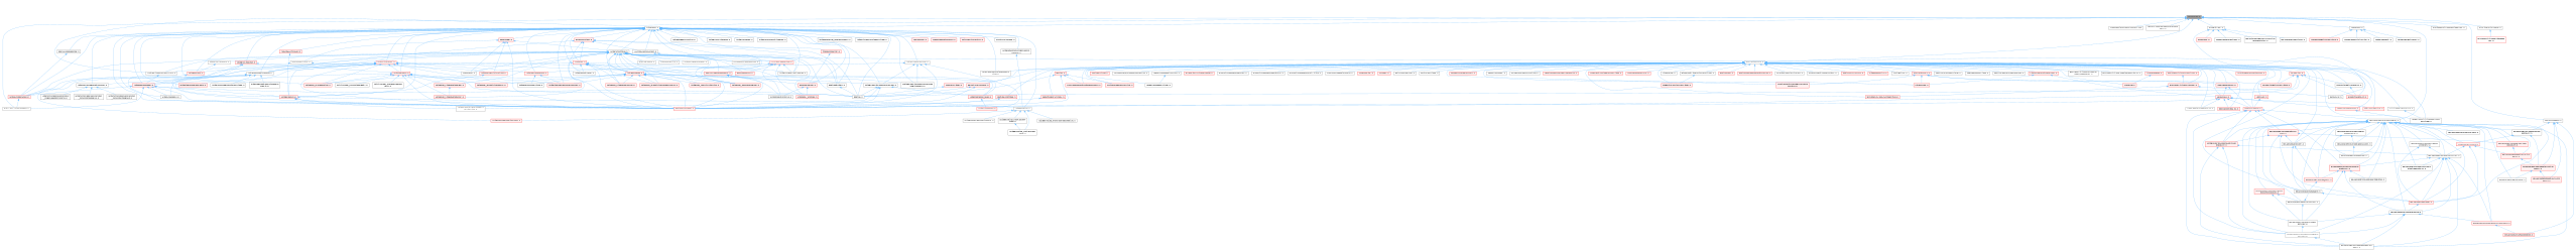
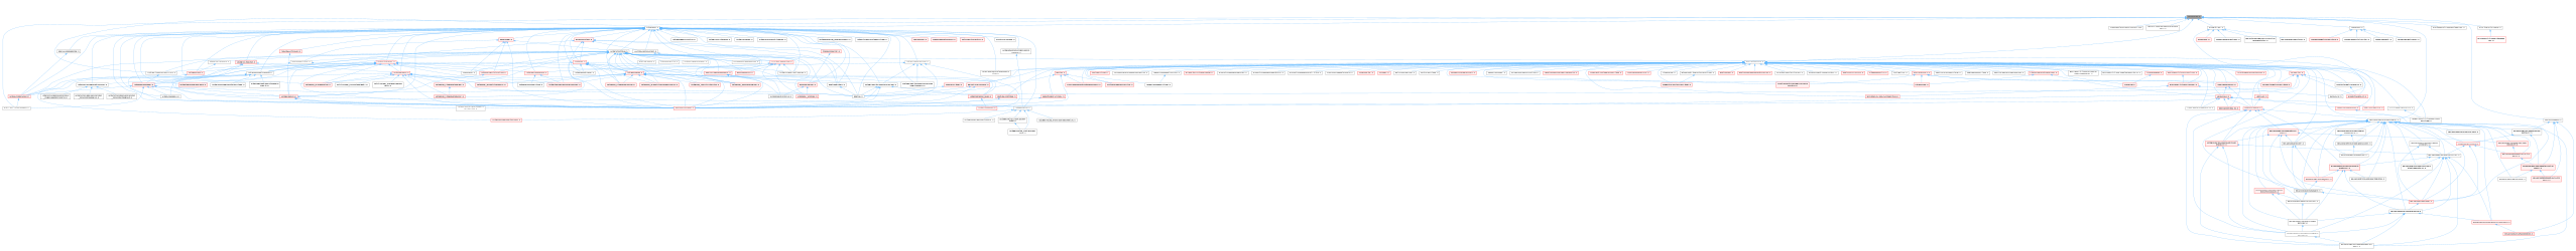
  digraph {
    fontname="Courier Prime"
    node [color=grey40 fillcolor=white fontname="Courier Prime" fontsize=10 shape=box style=filled]
    edge [color=steelblue1 dir=back fontname="Courier Prime" fontsize=10 labelfontname=Helvetica labelfontsize=10 style=solid]
    n1 [color=gray40 fillcolor=grey60 fontcolor=black height=0.2 label="Transform.h" width=0.4]
    n2 [height=0.2 label="AnimTypes.h" width=0.4]
    n3 [height=0.2 label="BuiltInAttributeTypes.h" width=0.4]
    n4 [height=0.2 label="IAnimationDataController.h" width=0.4]
    n5 [height=0.2 label="AsyncRegisterLevelContext.cpp" width=0.4]
    n6 [height=0.2 label="DefaultLevelSequenceInstance\lData.h" width=0.4]
    n7 [height=0.2 label="HLODBuilder.h" width=0.4]
    n8 [height=0.2 label="Landscape.h" width=0.4]
    n9 [height=0.2 label="MetasoundEnum.h" width=0.4]
    n10 [height=0.2 label="MetasoundFrontendDocument.h" width=0.4]
    n11 [height=0.2 label="RuntimeSpatialHashGridHelper.h" width=0.4]
    n12 [height=0.2 label="SoftObjectPath.h" width=0.4]
    n13 [height=0.2 label="StaticSpatialIndex.h" width=0.4]
    n14 [height=0.2 label="AnimBlueprintGeneratedClass.h" width=0.4]
    n15 [height=0.2 label="Engine.h" width=0.4]
    n16 [color=red fillcolor="#FFF0F0" height=0.2 label="EngineSharedPCH.h" width=0.4]
    n17 [height=0.2 label="AnimClassInterface.h" width=0.4]
    n18 [color=red fillcolor="#FFF0F0" height=0.2 label="AnimInstanceProxy.h" width=0.4]
    n19 [color=red fillcolor="#FFF0F0" height=0.2 label="AnimSingleNodeInstanceProxy.h" width=0.4]
    n20 [height=0.2 label="IAnimBlueprintGeneratedClass\lCompiledData.h" width=0.4]
    n21 [height=0.2 label="AnimCompressionTypes.h" width=0.4]
    n22 [height=0.2 label="AnimCurveCompressionCodec.h" width=0.4]
    n23 [color=red fillcolor="#FFF0F0" height=0.2 label="AnimSequence.h" width=0.4]
    n24 [height=0.2 label="AnimEncoding.h" width=0.4]
    n25 [height=0.2 label="AnimStreamable.h" width=0.4]
    n26 [height=0.2 label="AnimCurveTypes.h" width=0.4]
    n27 [color=red fillcolor="#FFF0F0" height=0.2 label="AnimNodeBase.h" width=0.4]
    n28 [color=red fillcolor="#FFF0F0" height=0.2 label="AnimNode_SaveCachedPose.h" width=0.4]
    n29 [color=red fillcolor="#FFF0F0" height=0.2 label="AnimNode_StateMachine.h" width=0.4]
    n30 [color=red fillcolor="#FFF0F0" height=0.2 label="AnimSequenceBase.h" width=0.4]
    n31 [color=red fillcolor="#FFF0F0" height=0.2 label="AnimationRuntime.h" width=0.4]
    n32 [height=0.2 label="AnimSlotEvaluationPose.h" width=0.4]
    n33 [height=0.2 label="EngineMinimal.h" width=0.4]
    n34 [color=red fillcolor="#FFF0F0" height=0.2 label="ReferencePose.h" width=0.4]
    n35 [color=red fillcolor="#FFF0F0" height=0.2 label="AnimMontage.h" width=0.4]
    n36 [color=red fillcolor="#FFF0F0" height=0.2 label="AnimInstance.h" width=0.4]
    n37 [color=red fillcolor="#FFF0F0" height=0.2 label="AnimSingleNodeInstance.h" width=0.4]
    n38 [height=0.2 label="AnimNodeEditMode.h" width=0.4]
    n39 [color=red fillcolor="#FFF0F0" height=0.2 label="AnimNotifyQueue.h" width=0.4]
    n40 [height=0.2 label="AnimSeqExportOption.h" width=0.4]
    n41 [height=0.2 label="AnimSequenceDecompression\lContext.h" width=0.4]
    n42 [height=0.2 label="AnimStateAliasNode.h" width=0.4]
    n43 [height=0.2 label="AnimStateNode.h" width=0.4]
    n44 [height=0.2 label="AnimStateTransitionNode.h" width=0.4]
    n45 [height=0.2 label="AnimSubsystem_NodeRelevancy.h" width=0.4]
    n46 [color=red fillcolor="#FFF0F0" height=0.2 label="AnimationAsset.h" width=0.4]
    n47 [height=0.2 label="AnimationRecordingSettings.h" width=0.4]
    n48 [height=0.2 label="AttributesContainer.h" width=0.4]
    n49 [color=red fillcolor="#FFF0F0" height=0.2 label="AttributesRuntime.h" width=0.4]
    n50 [color=red fillcolor="#FFF0F0" height=0.2 label="BoneContainer.h" width=0.4]
    n51 [color=red fillcolor="#FFF0F0" height=0.2 label="BonePose.h" width=0.4]
    n52 [color=red fillcolor="#FFF0F0" height=0.2 label="ChaosCache.h" width=0.4]
    n53 [color=red fillcolor="#FFF0F0" height=0.2 label="CustomAttributes.h" width=0.4]
    n54 [color=red fillcolor="#FFF0F0" height=0.2 label="CompressedRichCurve.h" width=0.4]
    n55 [color=red fillcolor="#FFF0F0" height=0.2 label="EditorNotifyObject.h" width=0.4]
    n56 [height=0.2 label="LevelSequenceAnimSequence\lLink.h" width=0.4]
    n57 [height=0.2 label="SkeletonRemapping.h" width=0.4]
    n58 [color=red fillcolor="#FFF0F0" height=0.2 label="SmartName.h" width=0.4]
    n59 [height=0.2 label="TrajectoryTypes.h" width=0.4]
    n60 [color=red fillcolor="#FFF0F0" height=0.2 label="TransformArray.h" width=0.4]
    n61 [height=0.2 label="HLODActor.h" width=0.4]
    n62 [color=red fillcolor="#FFF0F0" height=0.2 label="HLODLayer.h" width=0.4]
    n63 [height=0.2 label="LandscapeHLODBuilder.h" width=0.4]
    n64 [height=0.2 label="MaterialParameterCollection\lHLODModifier.h" width=0.4]
    n65 [height=0.2 label="WaterBodyHLODBuilder.h" width=0.4]
    n66 [height=0.2 label="LandscapeEdit.h" width=0.4]
    n67 [height=0.2 label="LandscapeEditLayer.h" width=0.4]
    n68 [color=red fillcolor="#FFF0F0" height=0.2 label="LandscapeEditorServices.h" width=0.4]
    n69 [height=0.2 label="LandscapeNotification.h" width=0.4]
    n70 [color=red fillcolor="#FFF0F0" height=0.2 label="MetasoundArrayRandomNode.h" width=0.4]
    n71 [color=red fillcolor="#FFF0F0" height=0.2 label="MetasoundDataTypeRegistration\lMacro.h" width=0.4]
    n72 [color=red fillcolor="#FFF0F0" height=0.2 label="MetasoundEnumRegistration\lMacro.h" width=0.4]
    n73 [height=0.2 label="MetasoundFrontendDataType\lRegistry.h" width=0.4]
    n74 [height=0.2 label="MetasoundParameterPack.h" width=0.4]
    n75 [color=red fillcolor="#FFF0F0" height=0.2 label="MetasoundFrontend.h" width=0.4]
    n76 [color=red fillcolor="#FFF0F0" height=0.2 label="MetasoundAssetBase.h" width=0.4]
    n77 [height=0.2 label="MetasoundFrontendController.h" width=0.4]
    n78 [color=red fillcolor="#FFF0F0" height=0.2 label="MetasoundNodeRegistration\lMacro.h" width=0.4]
    n79 [height=0.2 label="MetasoundFrontendTransform.h" width=0.4]
    n80 [height=0.2 label="MetasoundFrontendDocument\lBuilder.h" width=0.4]
    n81 [height=0.2 label="MetasoundFrontendNodeTemplate\lReroute.h" width=0.4]
    n82 [height=0.2 label="MetasoundFrontendNodeTemplate\lInput.h" width=0.4]
    n83 [color=red fillcolor="#FFF0F0" height=0.2 label="MetasoundFrontendSourceInterface.h" width=0.4]
    n84 [height=0.2 label="MetasoundFrontendInterface\lBindingRegistry.h" width=0.4]
    n85 [color=red fillcolor="#FFF0F0" height=0.2 label="MetasoundFrontendInterface\lRegistry.h" width=0.4]
    n86 [color=red fillcolor="#FFF0F0" height=0.2 label="MetasoundFrontendQuery.h" width=0.4]
    n87 [height=0.2 label="MetasoundFrontendSearchEngine.h" width=0.4]
    n88 [height=0.2 label="MetasoundAssetManager.h" width=0.4]
    n89 [height=0.2 label="MetasoundAssetKey.h" width=0.4]
    n90 [height=0.2 label="MetasoundDocumentInterface.h" width=0.4]
    n91 [height=0.2 label="MetasoundFrontendDocument\lAccessPtr.h" width=0.4]
    n92 [height=0.2 label="MetasoundFrontendDocument\lIdGenerator.h" width=0.4]
    n93 [height=0.2 label="MetasoundFrontendGraph.h" width=0.4]
    n94 [height=0.2 label="MetasoundFrontendGraphBuilder.h" width=0.4]
    n95 [color=red fillcolor="#FFF0F0" height=0.2 label="MetasoundFrontendDocument\lModifyDelegates.h" width=0.4]
    n96 [height=0.2 label="MetasoundFrontendInterface.h" width=0.4]
    n97 [color=red fillcolor="#FFF0F0" height=0.2 label="MetasoundFrontendNodeClass\lRegistry.h" width=0.4]
    n98 [color=red fillcolor="#FFF0F0" height=0.2 label="AnimBlueprintGeneratedClass\lRegistry.h" width=0.4]
    n99 [color=red fillcolor="#FFF0F0" height=0.2 label="MetasoundFrontendRegistry\lLerp.h" width=0.4]
    n100 [color=red fillcolor="#FFF0F0" height=0.2 label="AISystem.h" width=0.4]
    n101 [color=red fillcolor="#FFF0F0" height=0.2 label="AISystemBase.h" width=0.4]
    n102 [color=red fillcolor="#FFF0F0" height=0.2 label="ARFilter.h" width=0.4]
    n103 [color=red fillcolor="#FFF0F0" height=0.2 label="NoExportTypes.h" width=0.4]
    n104 [height=0.2 label="AbilitySystemGlobals.h" width=0.4]
    n105 [height=0.2 label="GameplayAbilitiesDeveloper\lSettings.h" width=0.4]
    n106 [color=red fillcolor="#FFF0F0" height=0.2 label="ArchiveReplaceObjectRef.h" width=0.4]
    n107 [color=red fillcolor="#FFF0F0" height=0.2 label="ArchiveUObjectFromStructured\lArchive.h" width=0.4]
    n108 [color=red fillcolor="#FFF0F0" height=0.2 label="AssetBundleData.h" width=0.4]
    n109 [color=red fillcolor="#FFF0F0" height=0.2 label="AssetData.h" width=0.4]
    n110 [height=0.2 label="AssetRegistryGenerator.h" width=0.4]
    n111 [color=red fillcolor="#FFF0F0" height=0.2 label="EdGraphSchema_K2.h" width=0.4]
    n112 [color=red fillcolor="#FFF0F0" height=0.2 label="GameplayCueManager.h" width=0.4]
    n113 [color=red fillcolor="#FFF0F0" height=0.2 label="AudioSettings.h" width=0.4]
    n114 [height=0.2 label="AutomatedLevelSequenceCapture.h" width=0.4]
    n115 [color=red fillcolor="#FFF0F0" height=0.2 label="Blueprint.h" width=0.4]
    n116 [color=red fillcolor="#FFF0F0" height=0.2 label="BlueprintEditor.h" width=0.4]
    n117 [height=0.2 label="BlueprintEditorModule.h" width=0.4]
    n118 [color=red fillcolor="#FFF0F0" height=0.2 label="BlueprintEditorSettings.h" width=0.4]
    n119 [color=red fillcolor="#FFF0F0" height=0.2 label="BlueprintActionDatabase.h" width=0.4]
    n120 [height=0.2 label="BlueprintNamespaceHelper.h" width=0.4]
    n121 [height=0.2 label="BlueprintNamespaceRegistry.h" width=0.4]
    n122 [height=0.2 label="BlueprintNamespaceUtilities.h" width=0.4]
    n123 [height=0.2 label="CaptureCardMediaSource.h" width=0.4]
    n124 [color=red fillcolor="#FFF0F0" height=0.2 label="CookTagList.h" width=0.4]
    n125 [color=red fillcolor="#FFF0F0" height=0.2 label="CoreNet.h" width=0.4]
    n126 [height=0.2 label="EditorPathHelper.h" width=0.4]
    n127 [height=0.2 label="EditorSettings.h" width=0.4]
    n128 [color=red fillcolor="#FFF0F0" height=0.2 label="Engine.h" width=0.4]
    n129 [color=red fillcolor="#FFF0F0" height=0.2 label="LevelSequenceBindingReference.h" width=0.4]
    n130 [color=red fillcolor="#FFF0F0" height=0.2 label="MovieSceneEventSection.h" width=0.4]
    n131 [color=red fillcolor="#FFF0F0" height=0.2 label="FbxTextureImportData.h" width=0.4]
    n132 [color=red fillcolor="#FFF0F0" height=0.2 label="GameViewportClient.h" width=0.4]
    n133 [height=0.2 label="GameplayCueSet.h" width=0.4]
    n134 [height=0.2 label="GameplayTagRedirectors.h" width=0.4]
    n135 [height=0.2 label="GameplayTagsSettings.h" width=0.4]
    n136 [height=0.2 label="GroomCacheImportOptions.h" width=0.4]
    n137 [color=red fillcolor="#FFF0F0" height=0.2 label="IMovieSceneCustomClockSource.h" width=0.4]
    n138 [color=red fillcolor="#FFF0F0" height=0.2 label="InputSettings.h" width=0.4]
    n139 [color=red fillcolor="#FFF0F0" height=0.2 label="LevelEditorViewportSettings.h" width=0.4]
    n140 [color=red fillcolor="#FFF0F0" height=0.2 label="LevelSequenceActor.h" width=0.4]
    n141 [color=red fillcolor="#FFF0F0" height=0.2 label="LinkerInstancingContext.h" width=0.4]
    n142 [color=red fillcolor="#FFF0F0" height=0.2 label="LinkerLoad.h" width=0.4]
    n143 [height=0.2 label="LinkerSave.h" width=0.4]
    n144 [color=red fillcolor="#FFF0F0" height=0.2 label="MaterialInterface.h" width=0.4]
    n145 [color=red fillcolor="#FFF0F0" height=0.2 label="MovieScene.h" width=0.4]
    n146 [color=red fillcolor="#FFF0F0" height=0.2 label="MovieSceneSequenceHierarchy.h" width=0.4]
    n147 [color=red fillcolor="#FFF0F0" height=0.2 label="NavigationTypes.h" width=0.4]
    n148 [height=0.2 label="PluginBlueprintLibrary.h" width=0.4]
    n149 [height=0.2 label="PropertyEditorTestObject.h" width=0.4]
    n150 [color=red fillcolor="#FFF0F0" height=0.2 label="RedirectCollector.h" width=0.4]
    n151 [color=red fillcolor="#FFF0F0" height=0.2 label="RigVMTypeUtils.h" width=0.4]
    n152 [color=red fillcolor="#FFF0F0" height=0.2 label="SoftObjectPtr.h" width=0.4]
    n153 [height=0.2 label="TraitWriter.h" width=0.4]
    n154 [color=red fillcolor="#FFF0F0" height=0.2 label="UMGEditorProjectSettings.h" width=0.4]
    n155 [height=0.2 label="UserInterfaceSettings.h" width=0.4]
    n156 [height=0.2 label="VPBookmarkSettings.h" width=0.4]
    n157 [height=0.2 label="WarnIfAssetsLoadedInScope.h" width=0.4]
    n158 [height=0.2 label="WidgetEditingProjectSettings.h" width=0.4]
    n159 [color=red fillcolor="#FFF0F0" height=0.2 label="WorldPartitionActorDesc.h" width=0.4]
    n160 [color=red fillcolor="#FFF0F0" height=0.2 label="WorldPartitionActorDescView.h" width=0.4]
    n161 [color=red fillcolor="#FFF0F0" height=0.2 label="WorldPartitionActorFilter.h" width=0.4]
    n162 [height=0.2 label="WorldPartitionDataLayerTo\lAssetCommandLet.h" width=0.4]
    n163 [height=0.2 label="WorldPartitionStreamingDescriptor.h" width=0.4]
    n164 [color=red height=0.2 label="WorldPartitionRuntimeHash\lSet.h" width=0.4]
    n165 [height=0.2 label="AnimBlueprintPostCompile\lValidation.h" width=0.4]
    n166 [color=red fillcolor="#FFF0F0" height=0.2 label="AnimGraphNode_Base.h" width=0.4]
    n167 [color=red fillcolor="#FFF0F0" height=0.2 label="AnimationGraph.h" width=0.4]
    n168 [height=0.2 label="AnimNodeAlphaOptions.h" width=0.4]
    n169 [color=red fillcolor="#FFF0F0" height=0.2 label="AnimBoneCompressionCodec.h" width=0.4]
    n170 [height=0.2 label="AnimCompressionDerivedData\lPublic.h" width=0.4]
    n171 [height=0.2 label="AnimCurveCompressionSettings.h" width=0.4]
    n172 [height=0.2 label="AnimCurveCompressionCodec\l_CompressedRichCurve.h" width=0.4]
    n173 [height=0.2 label="AnimCurveCompressionCodec\l_UniformIndexable.h" width=0.4]
    n174 [height=0.2 label="AnimCurveCompressionCodec\l_UniformlySampled.h" width=0.4]
    n175 [height=0.2 label="AnimBoneDecompressionData.h" width=0.4]
    n176 [height=0.2 label="AnimEncoding_ConstantKey\lLerp.h" width=0.4]
    n177 [height=0.2 label="AnimEncoding_VariableKey\lLerp.h" width=0.4]
    n178 [height=0.2 label="AnimEncoding_PerTrackCompression.h" width=0.4]
    n179 [height=0.2 label="AnimCurveUtils.h" width=0.4]
    n180 [height=0.2 label="AnimDataModelHasher.h" width=0.4]
    n181 [color=red fillcolor="#FFF0F0" height=0.2 label="AnimDataNotifications.h" width=0.4]
    n182 [color=red fillcolor="#FFF0F0" height=0.2 label="AnimNext_LODPose.h" width=0.4]
    n183 [color=red fillcolor="#FFF0F0" height=0.2 label="AnimNode_Inertialization.h" width=0.4]
    n184 [color=red fillcolor="#FFF0F0" height=0.2 label="AnimNode_LinkedInputPose.h" width=0.4]
    n185 [color=red fillcolor="#FFF0F0" height=0.2 label="AnimNode_TransitionPoseEvaluator.h" width=0.4]
    n186 [color=red fillcolor="#FFF0F0" height=0.2 label="AnimNode_LinkedAnimGraph.h" width=0.4]
    n187 [color=red fillcolor="#FFF0F0" height=0.2 label="AnimNode_LinkedAnimLayer.h" width=0.4]
    n188 [height=0.2 label="BlendKeyframesPerBone.h" width=0.4]
    n189 [height=0.2 label="CurveIdentifier.h" width=0.4]
    n190 [height=0.2 label="DecompressionTools.h" width=0.4]
    n191 [color=red fillcolor="#FFF0F0" height=0.2 label="EditorAnimUtils.h" width=0.4]
    n192 [color=red fillcolor="#FFF0F0" height=0.2 label="KeyframeState.h" width=0.4]
    n193 [height=0.2 label="PoseAsset.h" width=0.4]
    n194 [height=0.2 label="RigLogicTask.h" width=0.4]
    n195 [color=red fillcolor="#FFF0F0" height=0.2 label="SkeletalMeshComponent.h" width=0.4]
    n196 [height=0.2 label="TimeStretchCurve.h" width=0.4]
    n197 [color=red fillcolor="#FFF0F0" height=0.2 label="AnimNode_TransitionResult.h" width=0.4]
    n198 [height=0.2 label="AbilityTask_PlayAnimAndWait.h" width=0.4]
    n199 [height=0.2 label="AbilityTask_PlayMontageAnd\lWait.h" width=0.4]
    n1 -> n2
    n1 -> n3
    n1 -> n4
    n1 -> n5
    n1 -> n6
    n1 -> n7
    n1 -> n8
    n1 -> n9
    n1 -> n10
    n1 -> n11
    n1 -> n12
    n1 -> n13
    n2 -> n14
    n2 -> n15
    n2 -> n16
    n2 -> n17
    n2 -> n18
    n2 -> n19
    n2 -> n20
    n2 -> n21
    n2 -> n22
    n2 -> n23
    n2 -> n24
    n2 -> n25
    n2 -> n26
    n2 -> n27
    n2 -> n28
    n2 -> n29
    n2 -> n30
    n2 -> n31
    n2 -> n32
    n2 -> n33
    n2 -> n34
    n2 -> n35
    n2 -> n36
    n2 -> n37
    n2 -> n38
    n2 -> n39
    n2 -> n40
    n2 -> n41
    n2 -> n42
    n2 -> n43
    n2 -> n44
    n2 -> n45
    n2 -> n46
    n2 -> n47
    n2 -> n48
    n2 -> n49
    n2 -> n50
    n2 -> n51
    n2 -> n52
    n2 -> n53
    n2 -> n54
    n2 -> n55
    n2 -> n56
    n2 -> n57
    n2 -> n58
    n2 -> n59
    n2 -> n60
    n4 -> n30
    n7 -> n61
    n7 -> n62
    n7 -> n63
    n7 -> n64
    n7 -> n65
    n8 -> n66
    n8 -> n67
    n8 -> n68
    n8 -> n69
    n9 -> n70
    n9 -> n71
    n9 -> n72
    n9 -> n73
    n10 -> n73
    n10 -> n74
    n10 -> n75
    n10 -> n76
    n10 -> n77
    n10 -> n78
    n10 -> n79
    n10 -> n80
    n10 -> n81
    n10 -> n82
    n10 -> n83
    n10 -> n84
    n10 -> n85
    n10 -> n86
    n10 -> n87
    n10 -> n88
    n10 -> n89
    n10 -> n90
    n10 -> n91
    n10 -> n92
    n10 -> n93
    n10 -> n94
    n10 -> n95
    n10 -> n96
    n10 -> n97
    n10 -> n98
    n10 -> n99
    n12 -> n56
    n12 -> n76
    n12 -> n88
    n12 -> n89
    n12 -> n100
    n12 -> n101
    n12 -> n102
    n12 -> n103
    n12 -> n104
    n12 -> n105
    n12 -> n106
    n12 -> n107
    n12 -> n108
    n12 -> n109
    n12 -> n110
    n12 -> n111
    n12 -> n112
    n12 -> n113
    n12 -> n114
    n12 -> n115
    n12 -> n116
    n12 -> n117
    n12 -> n118
    n12 -> n119
    n12 -> n120
    n12 -> n121
    n12 -> n122
    n12 -> n123
    n12 -> n124
    n12 -> n125
    n12 -> n126
    n12 -> n127
    n12 -> n128
    n12 -> n129
    n12 -> n130
    n12 -> n131
    n12 -> n132
    n12 -> n133
    n12 -> n134
    n12 -> n135
    n12 -> n136
    n12 -> n137
    n12 -> n138
    n12 -> n139
    n12 -> n140
    n12 -> n141
    n12 -> n142
    n12 -> n143
    n12 -> n144
    n12 -> n145
    n12 -> n146
    n12 -> n147
    n12 -> n148
    n12 -> n149
    n12 -> n150
    n12 -> n151
    n12 -> n152
    n12 -> n153
    n12 -> n154
    n12 -> n155
    n12 -> n156
    n12 -> n157
    n12 -> n158
    n12 -> n159
    n12 -> n160
    n12 -> n161
    n12 -> n162
    n12 -> n163
    n13 -> n164
    n14 -> n15
    n14 -> n16
    n14 -> n165
    n14 -> n166
    n17 -> n14
    n17 -> n16
    n17 -> n18
    n17 -> n20
    n17 -> n167
    n18 -> n19
    n18 -> n168
    n21 -> n22
    n21 -> n23
    n21 -> n25
    n21 -> n169
    n21 -> n170
    n21 -> n171
    n22 -> n172
    n22 -> n173
    n22 -> n174
    n23 -> n16
    n23 -> n24
    n23 -> n165
    n24 -> n169
    n24 -> n175
    n24 -> n176
    n24 -> n177
    n24 -> n178
    n26 -> n4
    n26 -> n15
    n26 -> n16
    n26 -> n21
    n26 -> n27
    n26 -> n28
    n26 -> n30
    n26 -> n31
    n26 -> n32
    n26 -> n33
    n26 -> n179
    n26 -> n180
    n26 -> n181
    n26 -> n182
    n26 -> n183
    n26 -> n184
    n26 -> n185
    n26 -> n186
    n26 -> n187
    n26 -> n188
    n26 -> n189
    n26 -> n190
    n26 -> n191
    n26 -> n192
    n26 -> n193
    n26 -> n194
    n26 -> n195
    n26 -> n196
    n27 -> n14
    n27 -> n16
    n27 -> n19
    n27 -> n20
    n27 -> n28
    n27 -> n29
    n27 -> n166
    n27 -> n168
    n27 -> n183
    n27 -> n184
    n27 -> n185
    n27 -> n197
    n30 -> n3
    n30 -> n15
    n30 -> n16
    n30 -> n23
    n30 -> n25
    n30 -> n31
    n31 -> n3
    n33 -> n15
    n34 -> n182
    n34 -> n190
    n35 -> n16
    n36 -> n15
    n36 -> n16
    n36 -> n29
    n36 -> n37
    n36 -> n168
    n36 -> n186
    n36 -> n187
    n36 -> n197
    n36 -> n198
    n36 -> n199
    n39 -> n16
    n39 -> n30
    n39 -> n36
    n41 -> n24
    n46 -> n16
    n46 -> n18
    n46 -> n19
    n46 -> n21
    n46 -> n23
    n46 -> n29
    n46 -> n30
    n46 -> n31
    n46 -> n35
    n46 -> n36
    n46 -> n166
    n46 -> n193
    n46 -> n195
    n48 -> n49
    n48 -> n188
    n49 -> n27
    n49 -> n32
    n49 -> n182
    n49 -> n190
    n49 -> n192
    n49 -> n195
    n50 -> n15
    n50 -> n16
    n50 -> n21
    n50 -> n33
    n50 -> n48
    n50 -> n51
    n51 -> n16
    n51 -> n27
    n51 -> n28
    n51 -> n31
    n51 -> n32
    n51 -> n38
    n51 -> n184
    n51 -> n185
    n53 -> n23
    n57 -> n31
    n58 -> n16
    n58 -> n26
    n58 -> n181
    n58 -> n189
    n58 -> n193
    n60 -> n34
    n71 -> n72
    n71 -> n74
    n73 -> n71
    n73 -> n75
    n75 -> n76
    n75 -> n77
    n75 -> n78
    n76 -> n79
    n77 -> n76
    n77 -> n79
    n77 -> n81
    n77 -> n82
    n77 -> n83
    n77 -> n84
    n77 -> n85
    n78 -> n71
    n79 -> n80
    n79 -> n81
    n79 -> n82
    n79 -> n83
    n80 -> n81
    n81 -> n82
    n83 -> n70
    n85 -> n79
    n85 -> n80
    n85 -> n86
    n85 -> n87
    n86 -> n88
    n88 -> n76
    n89 -> n86
    n89 -> n88
    n90 -> n80
-   n90 -> n88
+   n88 -> n90
    n91 -> n76
    n91 -> n77
    n92 -> n93
    n92 -> n94
    n94 -> n93
    n95 -> n80
    n95 -> n90
    n97 -> n78
    n98 -> n77
    n98 -> n81
    n98 -> n82
    n99 -> n76
    n99 -> n88
    n99 -> n89
    n99 -> n97
    n99 -> n98
    n101 -> n100
    n102 -> n103
    n103 -> n10
    n103 -> n81
    n103 -> n82
    n103 -> n85
    n103 -> n98
    n103 -> n99
    n104 -> n105
    n108 -> n103
    n108 -> n109
    n109 -> n16
    n109 -> n103
    n109 -> n110
    n109 -> n111
    n109 -> n112
    n109 -> n191
    n112 -> n105
    n115 -> n15
    n115 -> n16
    n115 -> n116
    n115 -> n117
    n115 -> n118
    n117 -> n116
    n128 -> n15
    n128 -> n16
    n128 -> n129
    n128 -> n130
    n132 -> n16
    n134 -> n135
    n138 -> n15
    n141 -> n109
    n141 -> n142
    n144 -> n15
    n144 -> n16
    n147 -> n16
    n152 -> n107
    n152 -> n108
    n152 -> n118
    n152 -> n142
    n158 -> n154
    n159 -> n61
    n159 -> n160
    n161 -> n159
    n166 -> n167
    n176 -> n177
    n181 -> n23
    n186 -> n187
    n189 -> n4
    n189 -> n181
    n195 -> n16
    n195 -> n33
    n195 -> n34
    n196 -> n35
  }
